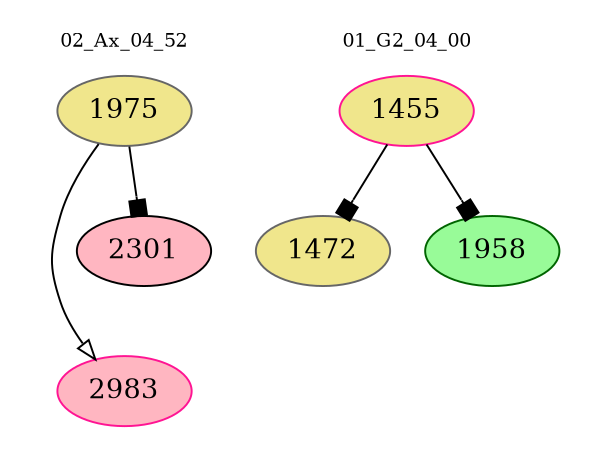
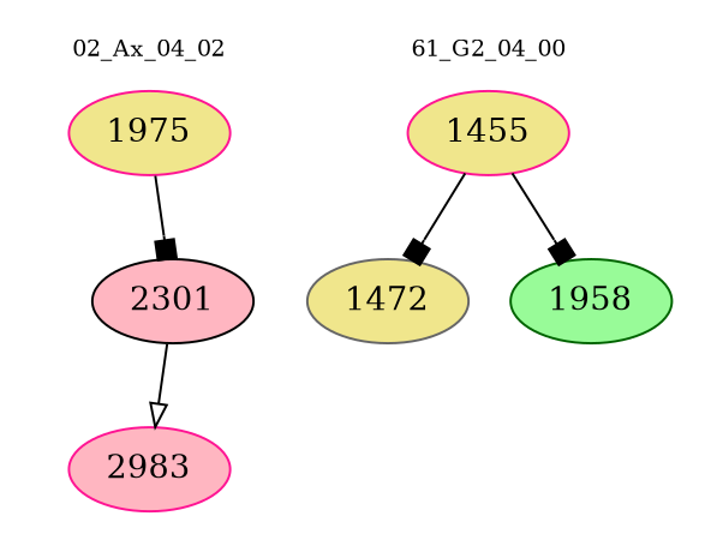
  digraph {
    node [color=gray40 fillcolor=khaki style=filled]
    edge [arrowhead=box color=black style=solid]
-   n1 [label=1975]
+   n1 [color=deeppink label=1975]
    n2 [color=deeppink fillcolor=lightpink label=2983]
    n3 [color=black fillcolor=lightpink label=2301]
    n4 [color=deeppink label=1455]
    n5 [label=1472]
    n6 [color=darkgreen fillcolor=palegreen label=1958]
    subgraph cluster_1 {
      color=white
      fontsize=10
-     label="02_Ax_04_52"
+     label="02_Ax_04_02"
      n1
      n2
      n3
    }
    subgraph cluster_2 {
      color=white
      fontsize=10
-     label="01_G2_04_00"
+     label="61_G2_04_00"
      n4
      n5
      n6
    }
-   n1 -> n2 [arrowhead=onormal]
+   n3 -> n2 [arrowhead=onormal]
    n1 -> n3
    n4 -> n5
    n4 -> n6
  }
